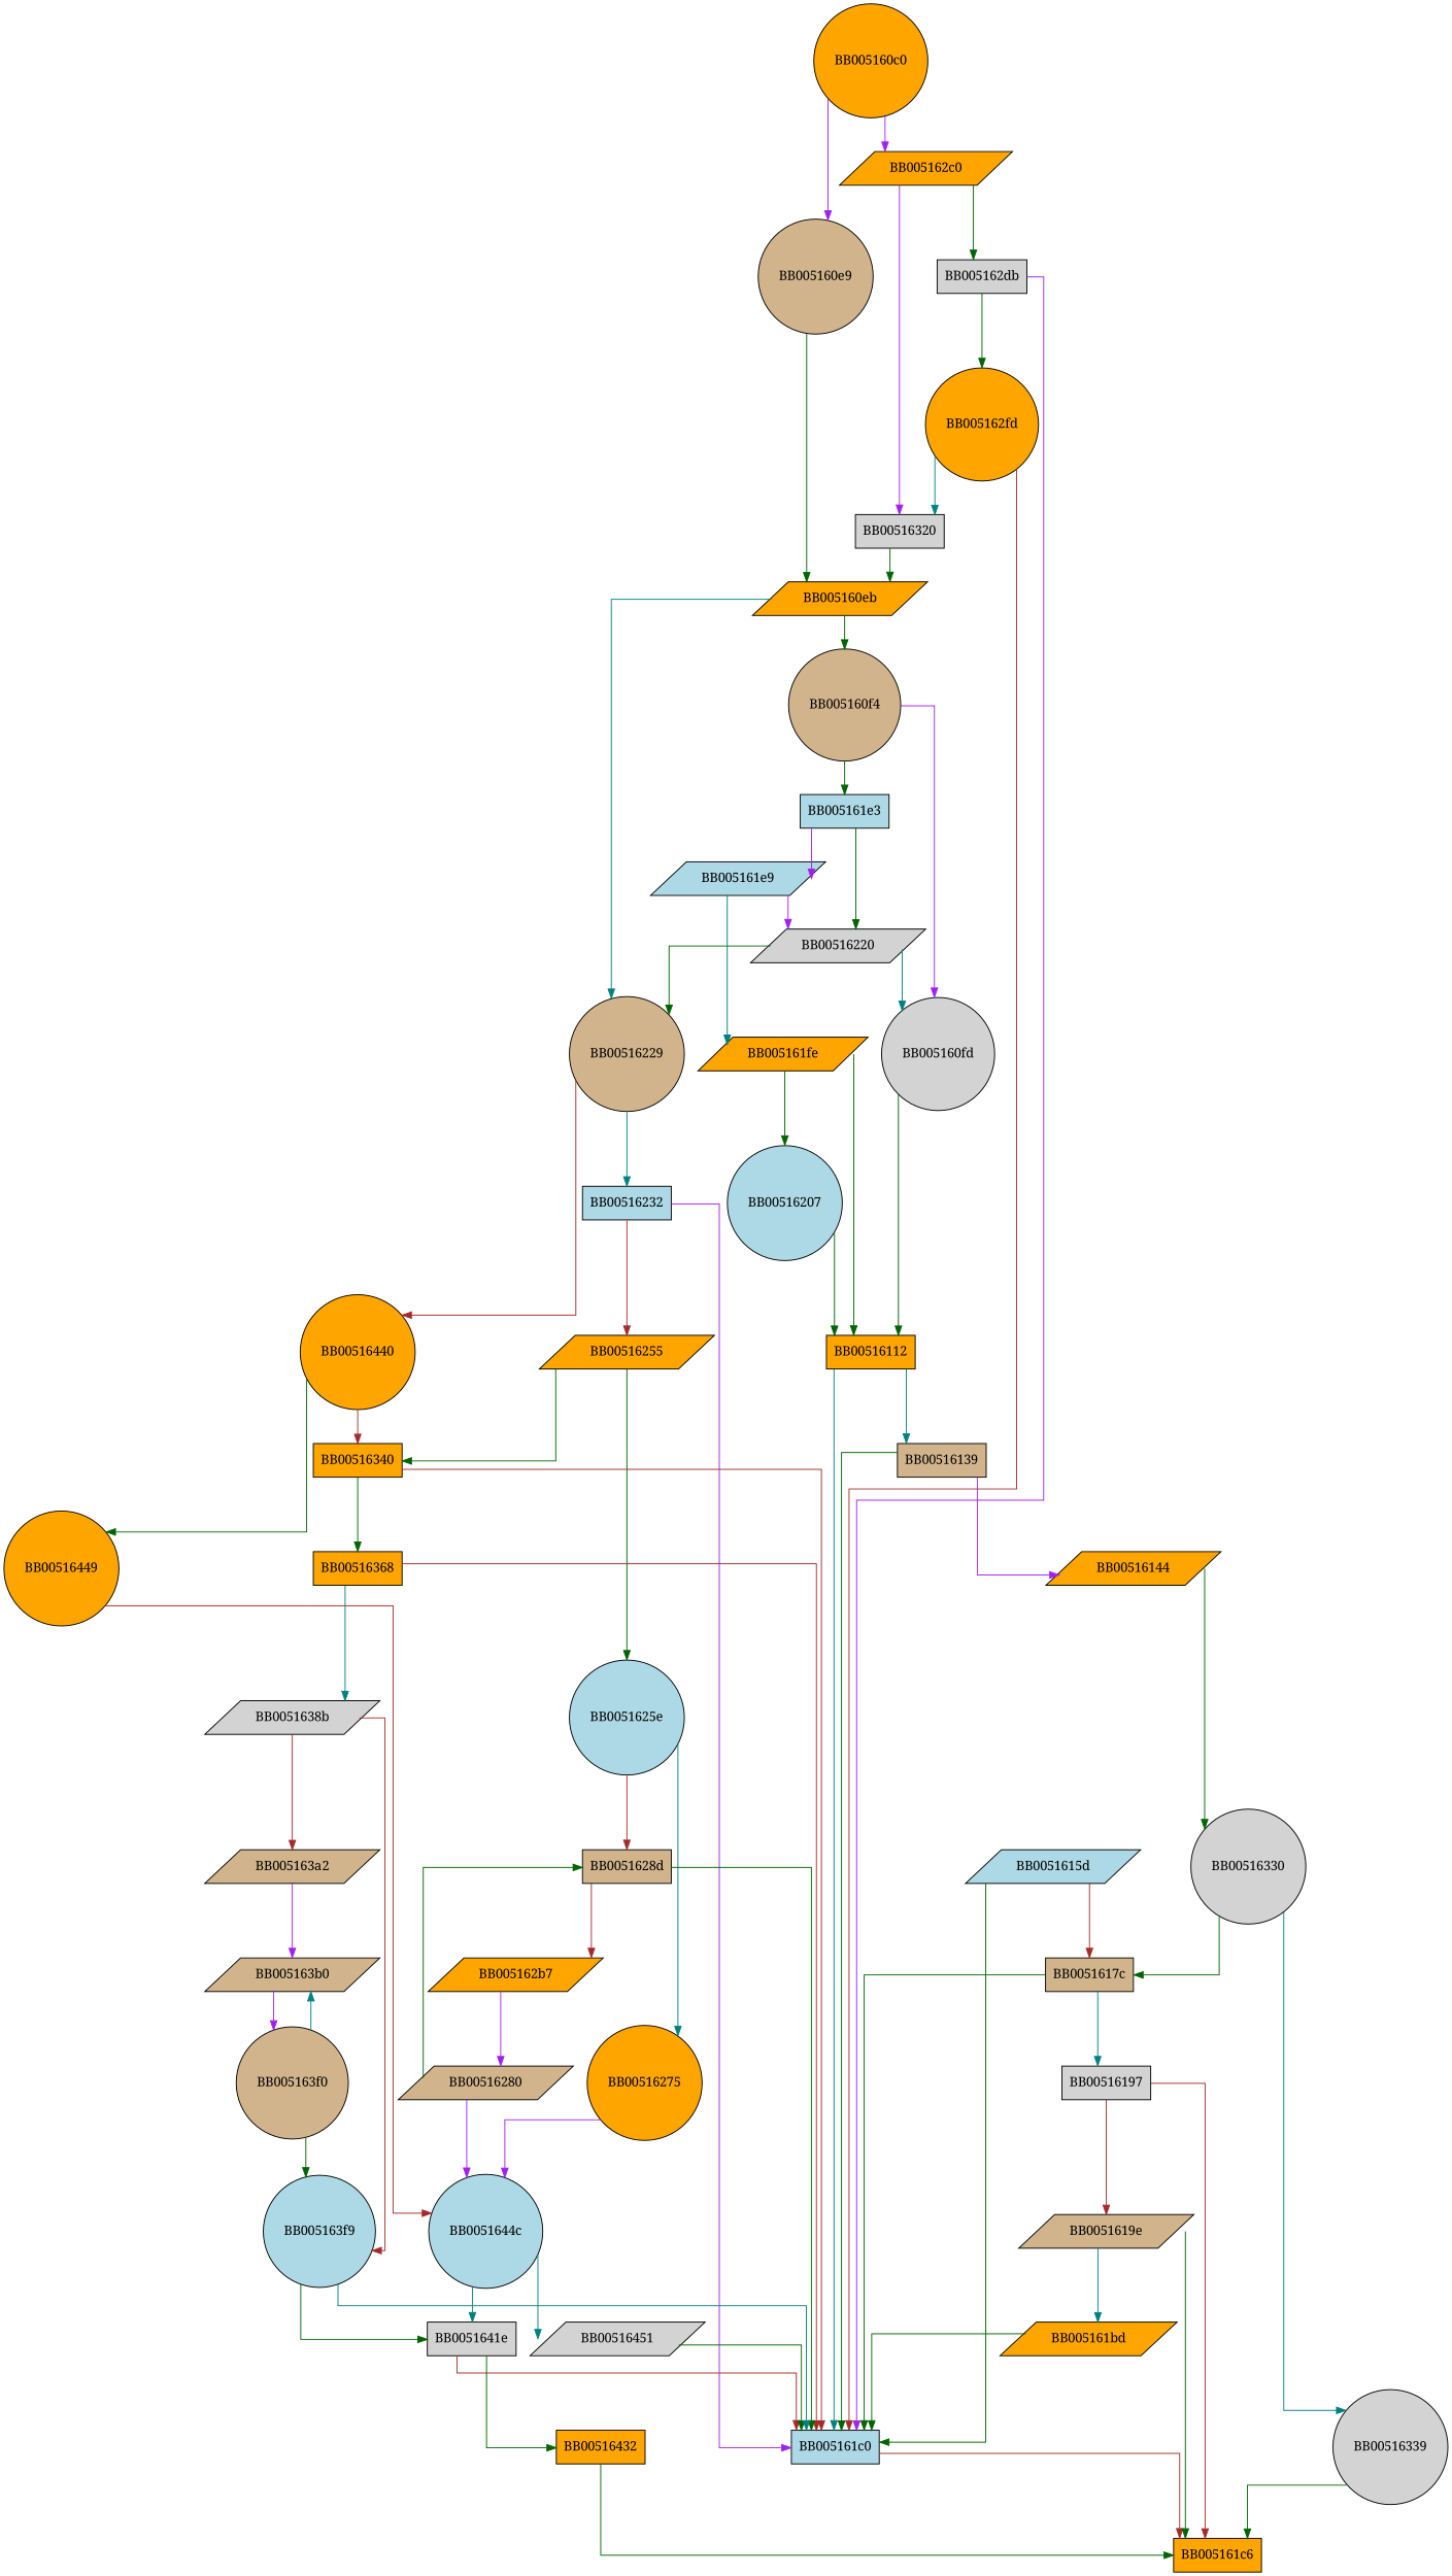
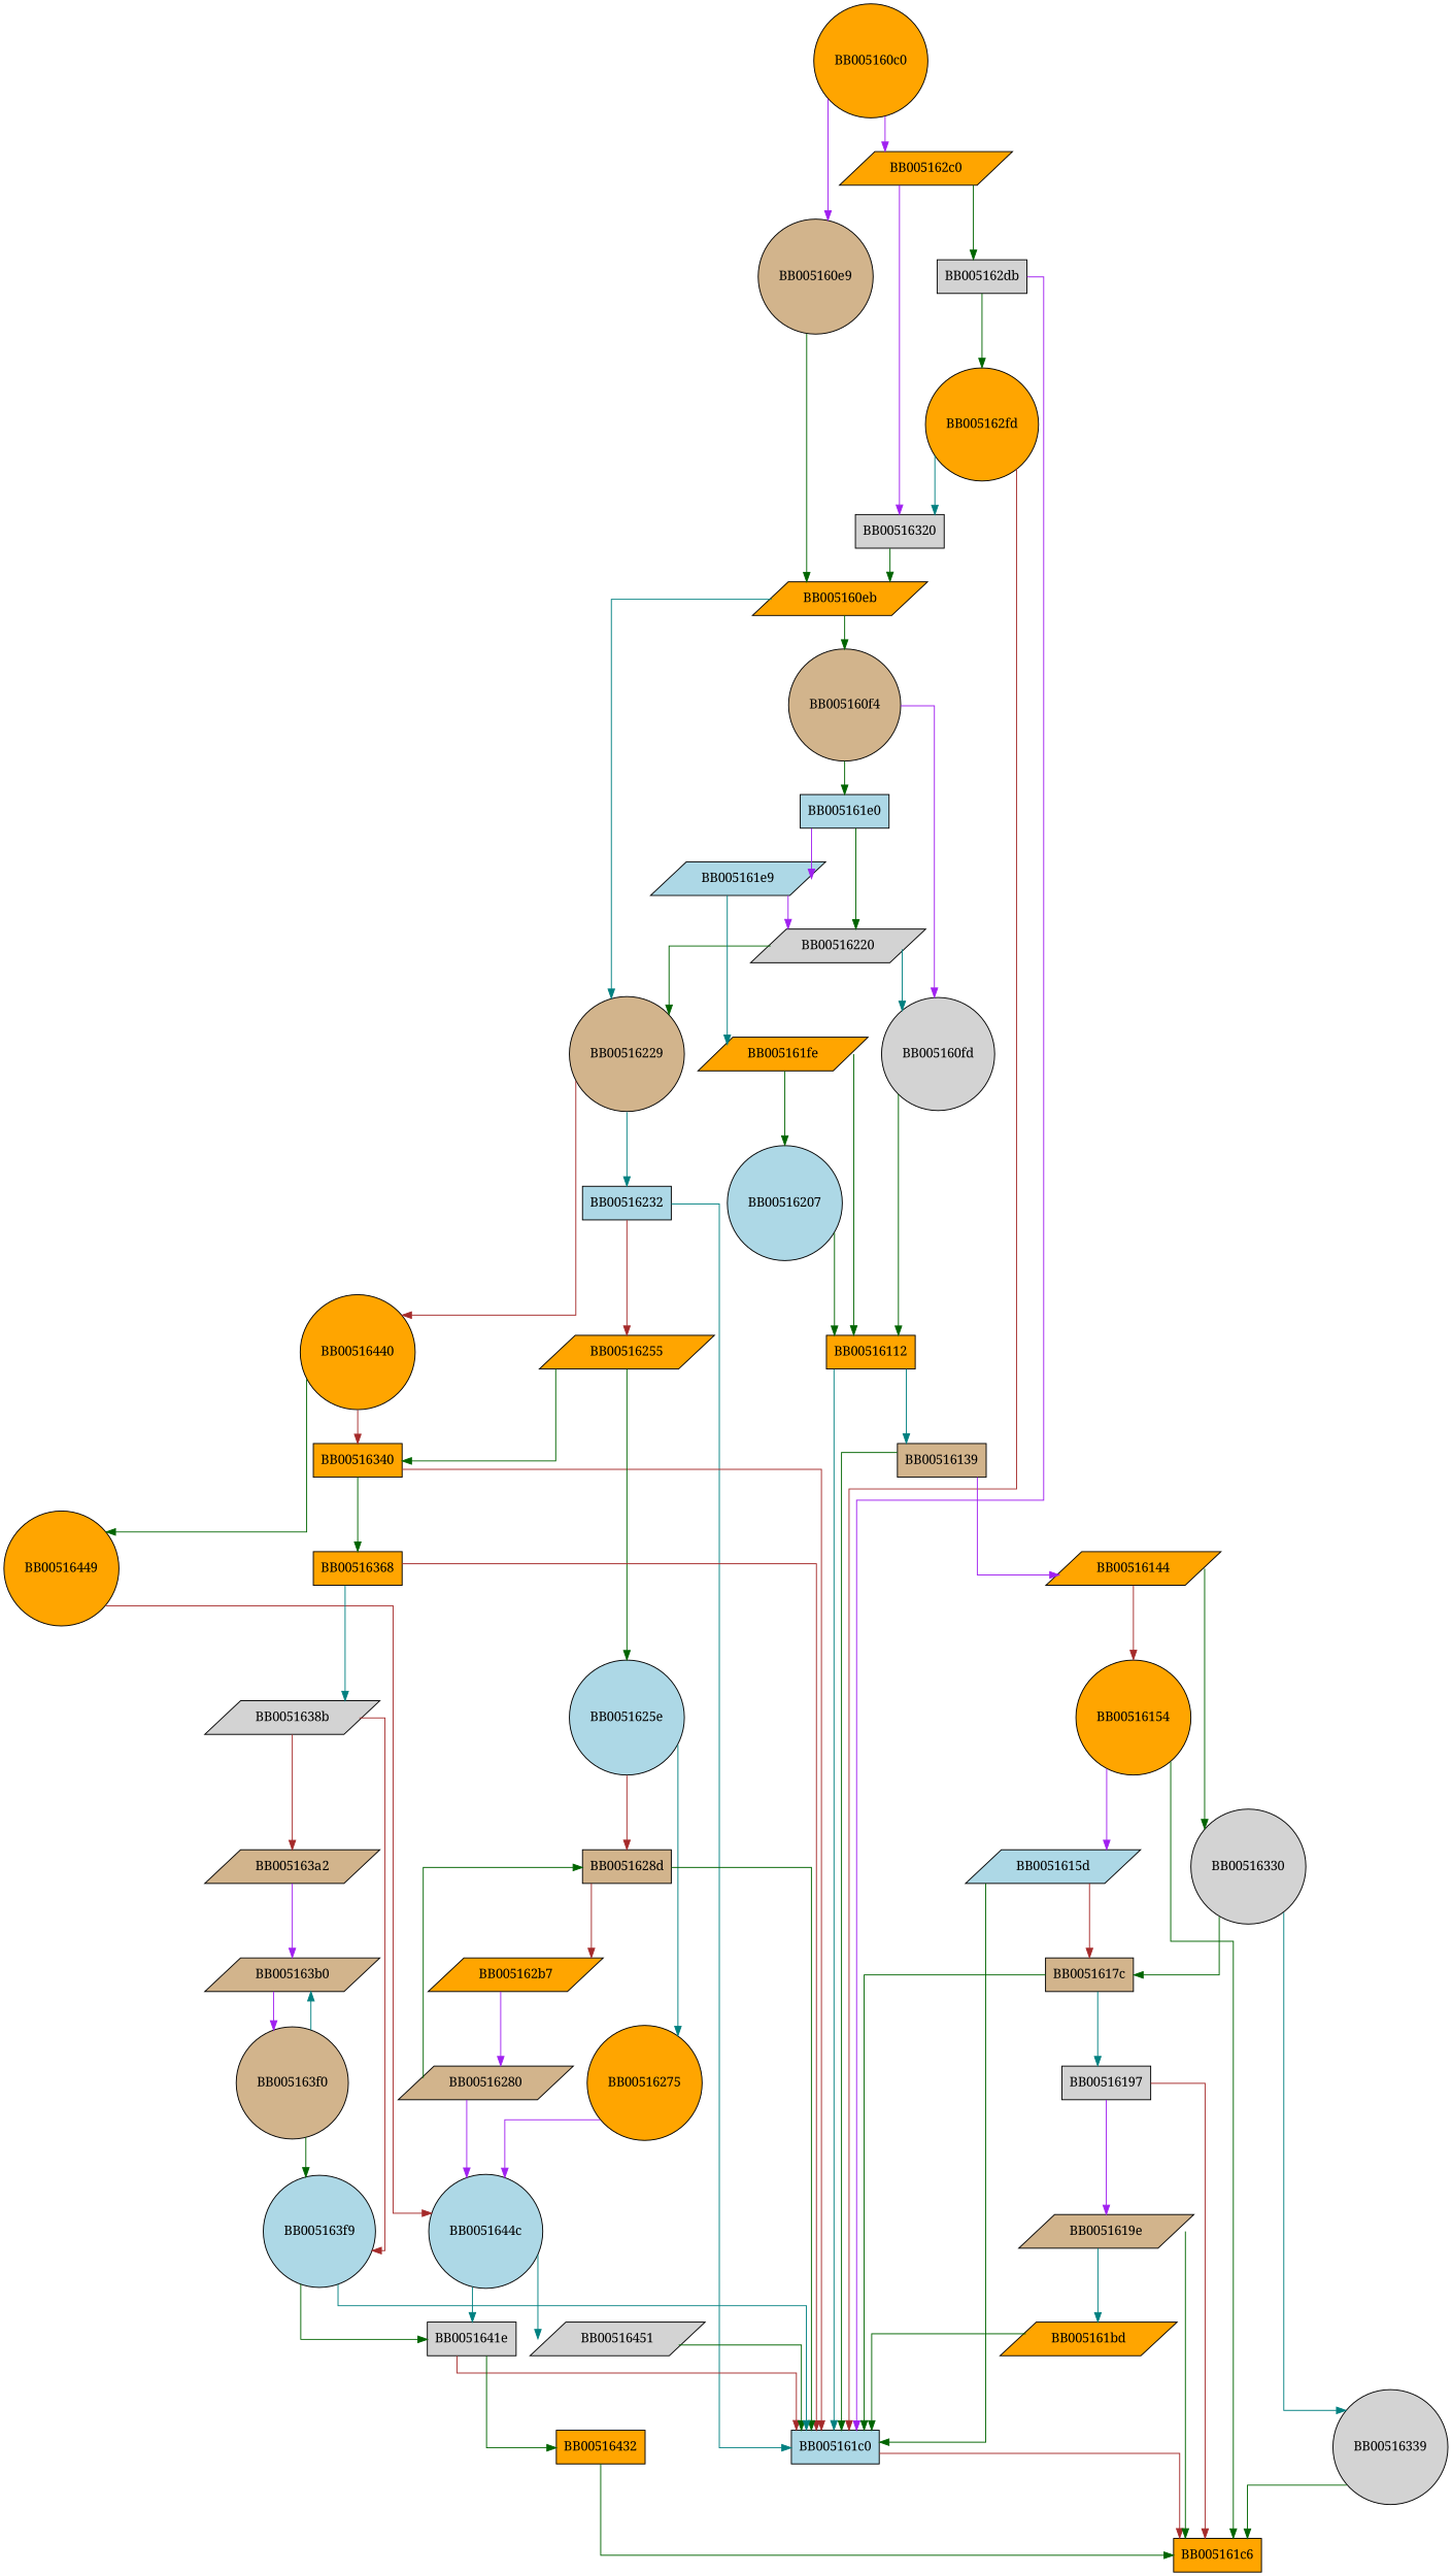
  digraph {
    fontname="Noto Serif"
    splines=ortho
    node [fillcolor=orange fontname="Noto Serif" shape=circle style=filled]
    edge [color=darkgreen fontname="Noto Serif"]
    BB005162c0 [shape=parallelogram]
    BB005160c0
    BB005160e9 [fillcolor=tan]
    BB00516320 [fillcolor=lightgrey shape=box]
    BB005162db [fillcolor=lightgrey shape=box]
    BB005160eb [shape=parallelogram]
    BB005161c0 [fillcolor=lightblue shape=box]
    BB005162fd
    BB00516229 [fillcolor=tan]
    BB005160f4 [fillcolor=tan]
    BB00516440
    BB00516232 [fillcolor=lightblue shape=box]
-   BB005161e0 [fillcolor=lightblue shape=box label=BB005161e3]
+   BB005161e0 [fillcolor=lightblue shape=box]
    BB005160fd [fillcolor=lightgrey]
    BB00516340 [shape=box]
    BB00516449
    BB00516255 [shape=parallelogram]
    BB00516220 [fillcolor=lightgrey shape=parallelogram]
    BB005161e9 [fillcolor=lightblue shape=parallelogram]
    BB00516112 [shape=box]
    BB005161fe [shape=parallelogram]
    BB00516139 [fillcolor=tan shape=box]
    BB005161c6 [shape=box]
    BB00516144 [shape=parallelogram]
    BB00516330 [fillcolor=lightgrey]
+   BB00516154
    BB0051617c [fillcolor=tan shape=box]
    BB00516339 [fillcolor=lightgrey]
    BB0051615d [fillcolor=lightblue shape=parallelogram]
    BB00516197 [fillcolor=lightgrey shape=box]
    BB0051619e [fillcolor=tan shape=parallelogram]
    BB005161bd [shape=parallelogram]
    BB00516207 [fillcolor=lightblue]
    BB00516368 [shape=box]
    BB0051644c [fillcolor=lightblue]
    BB0051625e [fillcolor=lightblue]
    BB0051628d [fillcolor=tan shape=box]
    BB00516275
    BB0051638b [fillcolor=lightgrey shape=parallelogram]
    BB005162b7 [shape=parallelogram]
    BB00516280 [fillcolor=tan shape=parallelogram]
    BB0051641e [fillcolor=lightgrey shape=box]
    BB00516451 [fillcolor=lightgrey shape=parallelogram]
    BB00516432 [shape=box]
    BB005163f9 [fillcolor=lightblue]
    BB005163a2 [fillcolor=tan shape=parallelogram]
    BB005163b0 [fillcolor=tan shape=parallelogram]
    BB005163f0 [fillcolor=tan]
    BB005162c0 -> BB00516320 [color=purple]
    BB005162c0 -> BB005162db
    BB005160c0 -> BB005162c0 [color=purple]
    BB005160c0 -> BB005160e9 [color=purple]
    BB005160e9 -> BB005160eb
    BB00516320 -> BB005160eb
    BB005162db -> BB005161c0 [color=purple]
    BB005162db -> BB005162fd
    BB005160eb -> BB00516229 [color=teal]
    BB005160eb -> BB005160f4
    BB005161c0 -> BB005161c6 [color=brown]
    BB005162fd -> BB00516320 [color=teal]
    BB005162fd -> BB005161c0 [color=brown]
    BB00516229 -> BB00516440 [color=brown]
    BB00516229 -> BB00516232 [color=teal]
    BB005160f4 -> BB005161e0
    BB005160f4 -> BB005160fd [color=purple]
    BB00516440 -> BB00516340 [color=brown]
    BB00516440 -> BB00516449
-   BB00516232 -> BB005161c0 [color=purple]
+   BB00516232 -> BB005161c0 [color=teal]
    BB00516232 -> BB00516255 [color=brown]
    BB005161e0 -> BB00516220
    BB005161e0 -> BB005161e9 [color=purple]
    BB005160fd -> BB00516112
    BB00516340 -> BB005161c0 [color=brown]
    BB00516340 -> BB00516368
    BB00516449 -> BB0051644c [color=brown]
    BB00516255 -> BB00516340
    BB00516255 -> BB0051625e
    BB00516220 -> BB00516229
    BB00516220 -> BB005160fd [color=teal]
    BB005161e9 -> BB00516220 [color=purple]
    BB005161e9 -> BB005161fe [color=teal]
    BB00516112 -> BB005161c0 [color=teal]
    BB00516112 -> BB00516139 [color=teal]
    BB005161fe -> BB00516112
    BB005161fe -> BB00516207
    BB00516139 -> BB005161c0
    BB00516139 -> BB00516144 [color=purple]
    BB00516144 -> BB00516330
+   BB00516144 -> BB00516154 [color=brown]
    BB00516330 -> BB0051617c
    BB00516330 -> BB00516339 [color=teal]
+   BB00516154 -> BB005161c6
+   BB00516154 -> BB0051615d [color=purple]
    BB0051617c -> BB005161c0
    BB0051617c -> BB00516197 [color=teal]
    BB00516339 -> BB005161c6
    BB0051615d -> BB005161c0
    BB0051615d -> BB0051617c [color=brown]
    BB00516197 -> BB005161c6 [color=brown]
-   BB00516197 -> BB0051619e [color=brown]
+   BB00516197 -> BB0051619e [color=purple]
    BB0051619e -> BB005161c6
    BB0051619e -> BB005161bd [color=teal]
    BB005161bd -> BB005161c0
    BB00516207 -> BB00516112
    BB00516368 -> BB005161c0 [color=brown]
    BB00516368 -> BB0051638b [color=teal]
    BB0051644c -> BB0051641e [color=teal]
    BB0051644c -> BB00516451 [color=teal]
    BB0051625e -> BB0051628d [color=brown]
    BB0051625e -> BB00516275 [color=teal]
    BB0051628d -> BB005161c0
    BB0051628d -> BB005162b7 [color=brown]
    BB00516275 -> BB0051644c [color=purple]
    BB0051638b -> BB005163f9 [color=brown]
    BB0051638b -> BB005163a2 [color=brown]
    BB005162b7 -> BB00516280 [color=purple]
    BB00516280 -> BB0051644c [color=purple]
    BB00516280 -> BB0051628d
    BB0051641e -> BB005161c0 [color=brown]
    BB0051641e -> BB00516432
    BB00516451 -> BB005161c0
    BB00516432 -> BB005161c6
    BB005163f9 -> BB005161c0 [color=teal]
    BB005163f9 -> BB0051641e
    BB005163a2 -> BB005163b0 [color=purple]
    BB005163b0 -> BB005163f0 [color=purple]
    BB005163f0 -> BB005163f9
    BB005163f0 -> BB005163b0 [color=teal]
  }
